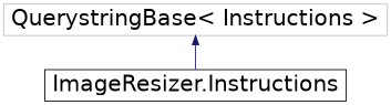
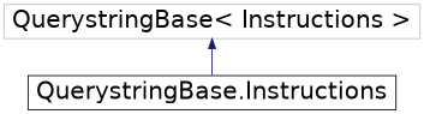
  digraph {
    rankdir=TB
    node [fillcolor=white fontname=Helvetica fontsize=24 shape=record style=filled]
    n1 [color=grey75 height=0.2 label="QuerystringBase\< Instructions \>" width=0.4]
-   n2 [color=black height=0.2 label="ImageResizer.Instructions" width=0.4]
+   n2 [color=black height=0.2 label="QuerystringBase.Instructions" width=0.4]
    n1 -> n2 [color=midnightblue dir=back fontname=Helvetica fontsize=24 labelfontname=Helvetica labelfontsize=24 style=solid]
  }
